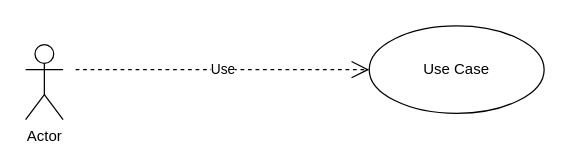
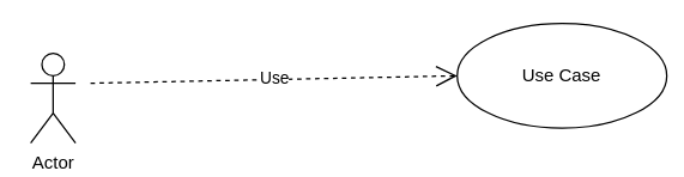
  <mxCell id="0" />
  <mxCell id="1" parent="0" />
  <mxCell id="2" value="Actor" style="shape=umlActor;verticalLabelPosition=bottom;verticalAlign=top;html=1;" vertex="1" parent="1"><mxGeometry x="20" y="35" width="30" height="60" as="geometry" /></mxCell>
- <mxCell id="3" value="Use Case" style="ellipse;whiteSpace=wrap;html=1;" vertex="1" parent="1"><mxGeometry x="295" y="20" width="140" height="70" as="geometry" /></mxCell>
+ <mxCell id="3" value="Use Case" style="ellipse;whiteSpace=wrap;html=1;" vertex="1" parent="1"><mxGeometry x="305" y="15" width="140" height="70" as="geometry" /></mxCell>
  <mxCell id="4" value="Use" style="endArrow=open;endSize=12;dashed=1;html=1;rounded=0;entryX=0;entryY=0.5;entryDx=0;entryDy=0;" edge="1" parent="1" target="3"><mxGeometry width="160" relative="1" as="geometry"><mxPoint x="60" y="55" as="sourcePoint" /><mxPoint x="220" y="55" as="targetPoint" /></mxGeometry></mxCell>
